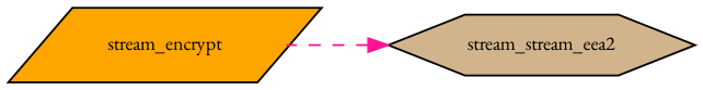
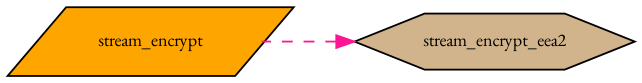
  digraph {
    rankdir=RL
    fontname="EB Garamond"
    node [color=black fontname="EB Garamond" fontsize=10 style=filled]
-   n1 [fillcolor=tan fontcolor=black height=0.2 label=stream_stream_eea2 shape=hexagon width=0.4]
+   n1 [fillcolor=tan fontcolor=black height=0.2 label=stream_encrypt_eea2 shape=hexagon width=0.4]
    n2 [fillcolor=orange height=0.2 label=stream_encrypt shape=parallelogram width=0.4]
    n1 -> n2 [color=deeppink dir=back fontname="EB Garamond" fontsize=10 labelfontname=Helvetica labelfontsize=10 style=dashed]
  }
